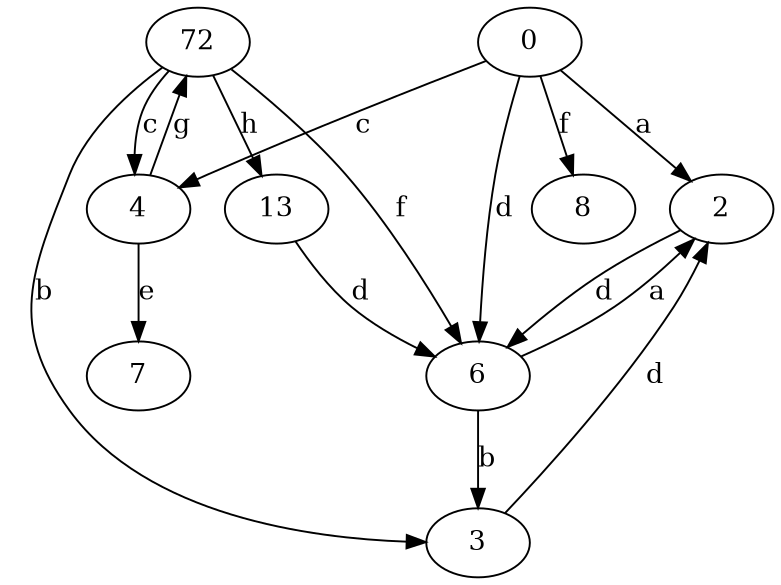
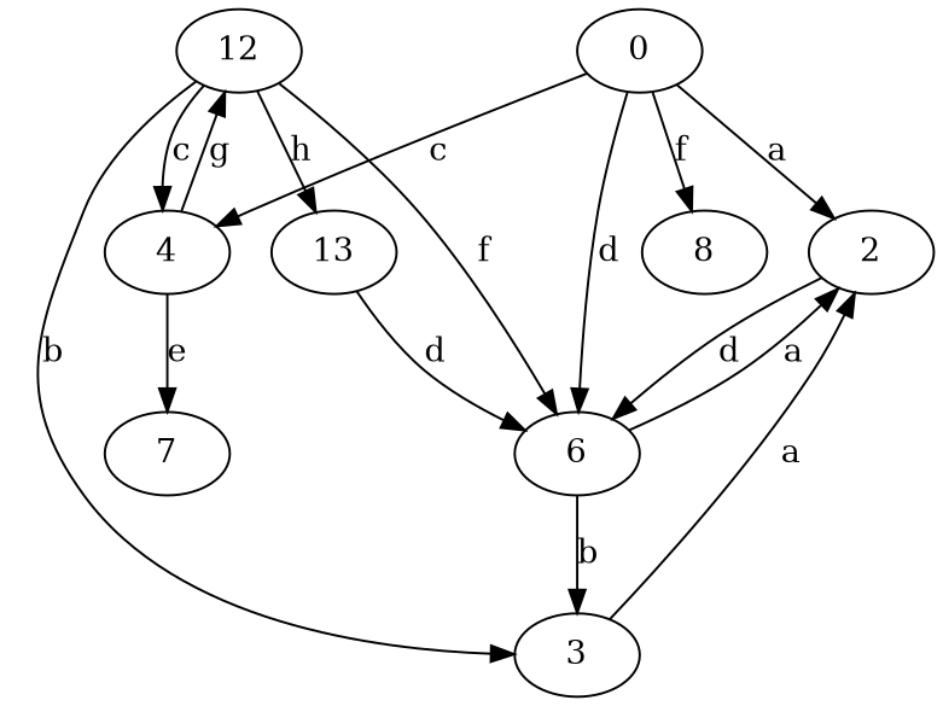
  strict digraph {
    2
    6
    3
    4
    7
-   12 [label=72]
+   12
    13
    0
    8
    2 -> 6 [label=d]
    6 -> 2 [label=a]
    6 -> 3 [label=b]
-   3 -> 2 [label=d]
+   3 -> 2 [label=a]
    4 -> 7 [label=e]
    4 -> 12 [label=g]
    12 -> 6 [label=f]
    12 -> 3 [label=b]
    12 -> 4 [label=c]
    12 -> 13 [label=h]
    13 -> 6 [label=d]
    0 -> 2 [label=a]
    0 -> 6 [label=d]
    0 -> 4 [label=c]
    0 -> 8 [label=f]
  }
